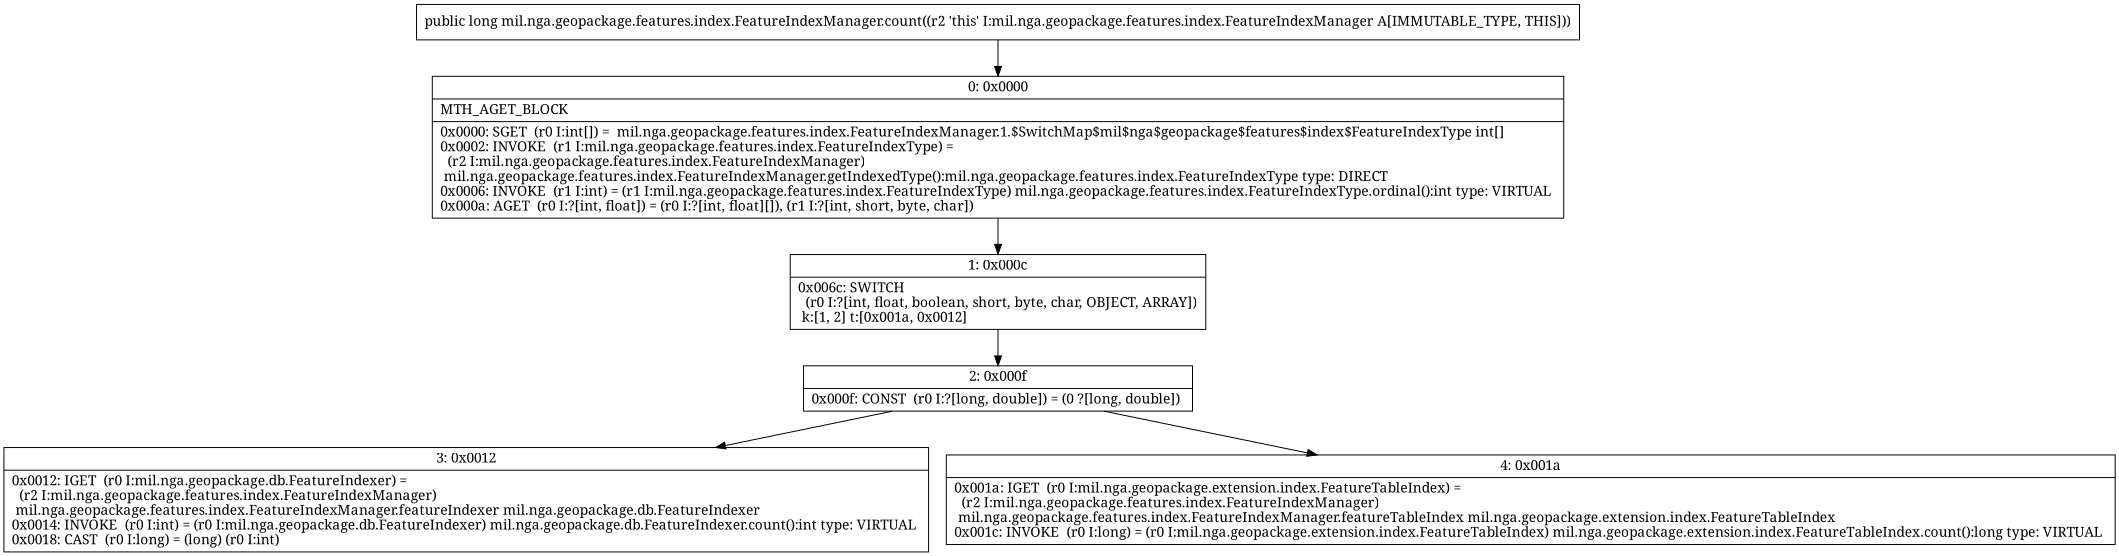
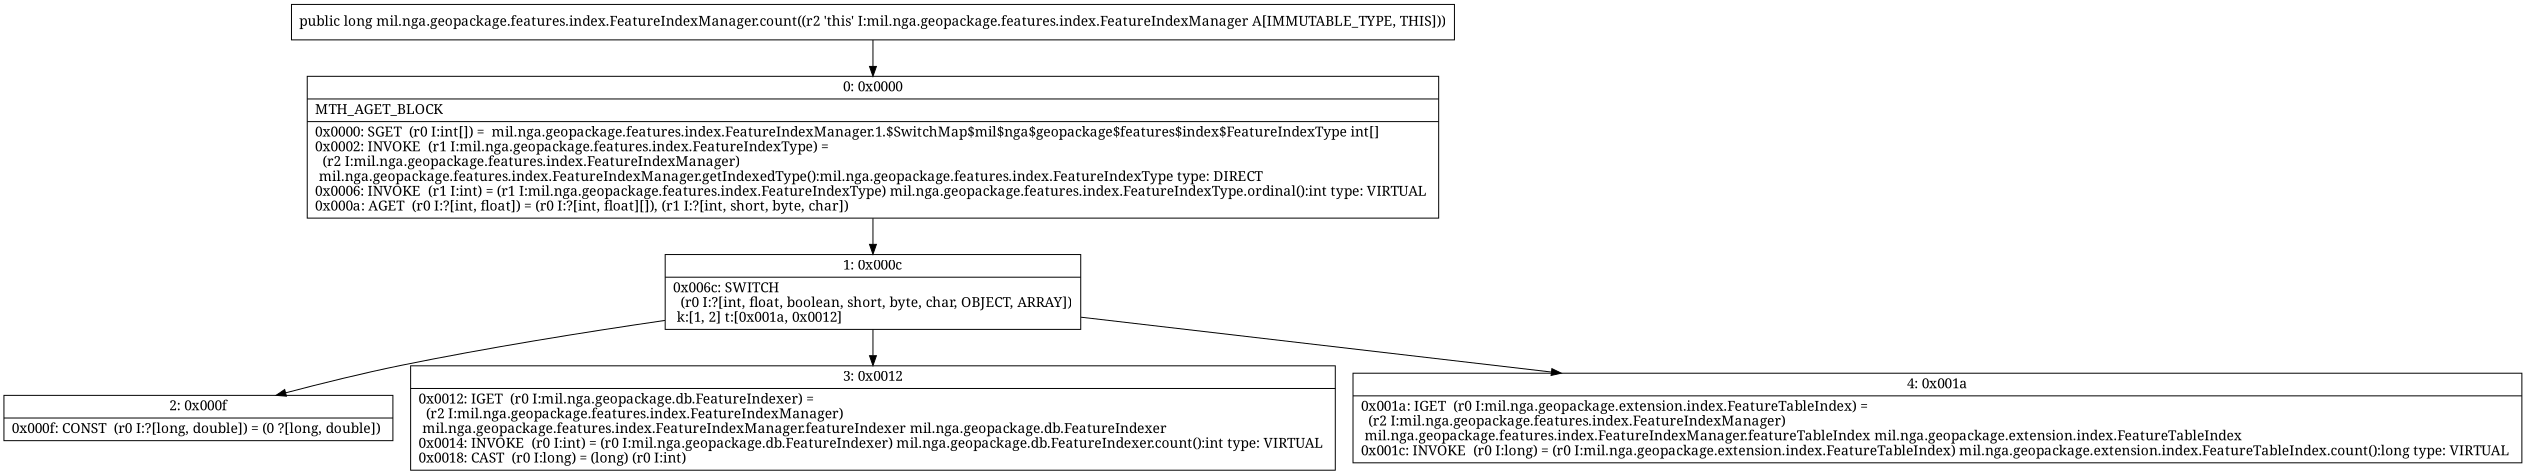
  digraph {
    fontname="Noto Serif"
    node [fontname="Noto Serif" shape=record]
    edge [fontname="Noto Serif"]
    n1 [label="{0\:\ 0x0000|MTH_AGET_BLOCK\l|0x0000: SGET  (r0 I:int[]) =  mil.nga.geopackage.features.index.FeatureIndexManager.1.$SwitchMap$mil$nga$geopackage$features$index$FeatureIndexType int[] \l0x0002: INVOKE  (r1 I:mil.nga.geopackage.features.index.FeatureIndexType) = \l  (r2 I:mil.nga.geopackage.features.index.FeatureIndexManager)\l mil.nga.geopackage.features.index.FeatureIndexManager.getIndexedType():mil.nga.geopackage.features.index.FeatureIndexType type: DIRECT \l0x0006: INVOKE  (r1 I:int) = (r1 I:mil.nga.geopackage.features.index.FeatureIndexType) mil.nga.geopackage.features.index.FeatureIndexType.ordinal():int type: VIRTUAL \l0x000a: AGET  (r0 I:?[int, float]) = (r0 I:?[int, float][]), (r1 I:?[int, short, byte, char]) \l}"]
    n2 [label="{1\:\ 0x000c|0x006c: SWITCH  \l  (r0 I:?[int, float, boolean, short, byte, char, OBJECT, ARRAY])\l k:[1, 2] t:[0x001a, 0x0012] \l}"]
    n3 [label="{2\:\ 0x000f|0x000f: CONST  (r0 I:?[long, double]) = (0 ?[long, double]) \l}"]
    n4 [label="{3\:\ 0x0012|0x0012: IGET  (r0 I:mil.nga.geopackage.db.FeatureIndexer) = \l  (r2 I:mil.nga.geopackage.features.index.FeatureIndexManager)\l mil.nga.geopackage.features.index.FeatureIndexManager.featureIndexer mil.nga.geopackage.db.FeatureIndexer \l0x0014: INVOKE  (r0 I:int) = (r0 I:mil.nga.geopackage.db.FeatureIndexer) mil.nga.geopackage.db.FeatureIndexer.count():int type: VIRTUAL \l0x0018: CAST  (r0 I:long) = (long) (r0 I:int) \l}"]
    n5 [label="{4\:\ 0x001a|0x001a: IGET  (r0 I:mil.nga.geopackage.extension.index.FeatureTableIndex) = \l  (r2 I:mil.nga.geopackage.features.index.FeatureIndexManager)\l mil.nga.geopackage.features.index.FeatureIndexManager.featureTableIndex mil.nga.geopackage.extension.index.FeatureTableIndex \l0x001c: INVOKE  (r0 I:long) = (r0 I:mil.nga.geopackage.extension.index.FeatureTableIndex) mil.nga.geopackage.extension.index.FeatureTableIndex.count():long type: VIRTUAL \l}"]
    n6 [label="{public long mil.nga.geopackage.features.index.FeatureIndexManager.count((r2 'this' I:mil.nga.geopackage.features.index.FeatureIndexManager A[IMMUTABLE_TYPE, THIS])) }"]
    n1 -> n2
    n2 -> n3
-   n3 -> n4
-   n3 -> n5
+   n2 -> n4
+   n2 -> n5
    n6 -> n1
  }
